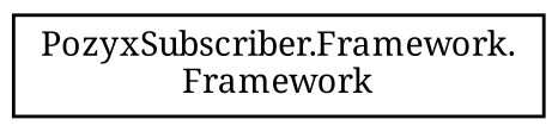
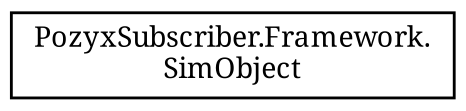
  digraph {
    rankdir=LR
    fontname="Noto Serif"
-   n1 [color=black fillcolor=white fontname="Noto Serif" fontsize=10 height=0.2 label="PozyxSubscriber.Framework.\lFramework" shape=record style=filled width=0.4]
+   n1 [color=black fillcolor=white fontname="Noto Serif" fontsize=10 height=0.2 label="PozyxSubscriber.Framework.\lSimObject" shape=record style=filled width=0.4]
  }
